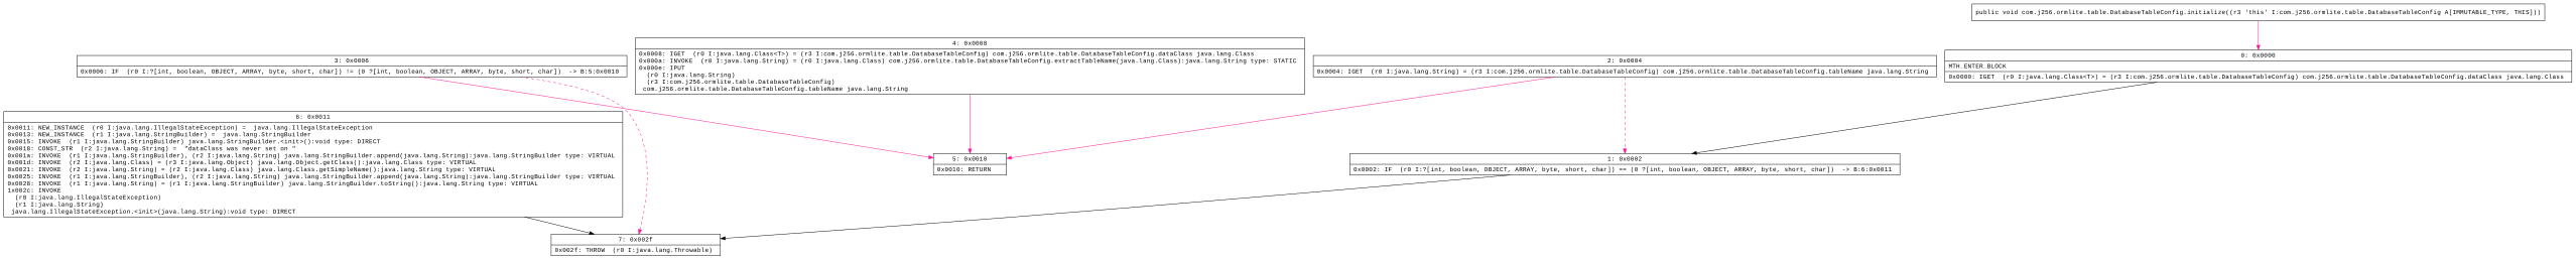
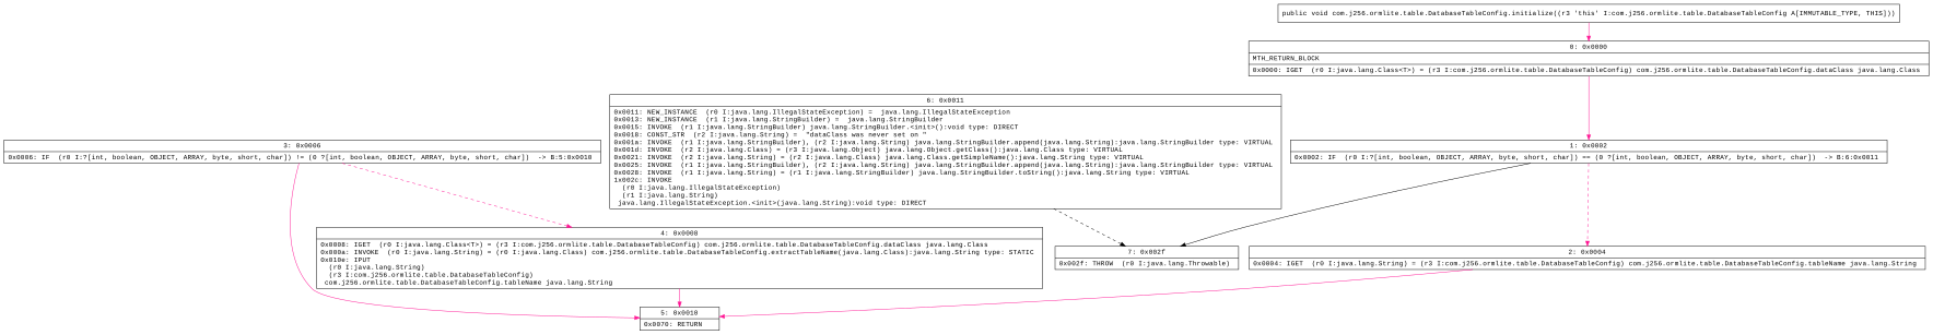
  digraph {
    fontname="Liberation Mono"
    node [fontname="Liberation Mono" shape=record]
    edge [color=deeppink fontname="Liberation Mono"]
-   n1 [label="{0\:\ 0x0000|MTH_ENTER_BLOCK\l|0x0000: IGET  (r0 I:java.lang.Class\<T\>) = (r3 I:com.j256.ormlite.table.DatabaseTableConfig) com.j256.ormlite.table.DatabaseTableConfig.dataClass java.lang.Class \l}"]
+   n1 [label="{0\:\ 0x0000|MTH_RETURN_BLOCK\l|0x0000: IGET  (r0 I:java.lang.Class\<T\>) = (r3 I:com.j256.ormlite.table.DatabaseTableConfig) com.j256.ormlite.table.DatabaseTableConfig.dataClass java.lang.Class \l}"]
    n2 [label="{1\:\ 0x0002|0x0002: IF  (r0 I:?[int, boolean, OBJECT, ARRAY, byte, short, char]) == (0 ?[int, boolean, OBJECT, ARRAY, byte, short, char])  \-\> B:6:0x0011 \l}"]
    n3 [label="{2\:\ 0x0004|0x0004: IGET  (r0 I:java.lang.String) = (r3 I:com.j256.ormlite.table.DatabaseTableConfig) com.j256.ormlite.table.DatabaseTableConfig.tableName java.lang.String \l}"]
    n4 [label="{7\:\ 0x002f|0x002f: THROW  (r0 I:java.lang.Throwable) \l}"]
-   n5 [label="{5\:\ 0x0010|0x0010: RETURN   \l}"]
+   n5 [label="{5\:\ 0x0010|0x0070: RETURN   \l}"]
    n6 [label="{6\:\ 0x0011|0x0011: NEW_INSTANCE  (r0 I:java.lang.IllegalStateException) =  java.lang.IllegalStateException \l0x0013: NEW_INSTANCE  (r1 I:java.lang.StringBuilder) =  java.lang.StringBuilder \l0x0015: INVOKE  (r1 I:java.lang.StringBuilder) java.lang.StringBuilder.\<init\>():void type: DIRECT \l0x0018: CONST_STR  (r2 I:java.lang.String) =  \"dataClass was never set on \" \l0x001a: INVOKE  (r1 I:java.lang.StringBuilder), (r2 I:java.lang.String) java.lang.StringBuilder.append(java.lang.String):java.lang.StringBuilder type: VIRTUAL \l0x001d: INVOKE  (r2 I:java.lang.Class) = (r3 I:java.lang.Object) java.lang.Object.getClass():java.lang.Class type: VIRTUAL \l0x0021: INVOKE  (r2 I:java.lang.String) = (r2 I:java.lang.Class) java.lang.Class.getSimpleName():java.lang.String type: VIRTUAL \l0x0025: INVOKE  (r1 I:java.lang.StringBuilder), (r2 I:java.lang.String) java.lang.StringBuilder.append(java.lang.String):java.lang.StringBuilder type: VIRTUAL \l0x0028: INVOKE  (r1 I:java.lang.String) = (r1 I:java.lang.StringBuilder) java.lang.StringBuilder.toString():java.lang.String type: VIRTUAL \l1x002c: INVOKE  \l  (r0 I:java.lang.IllegalStateException)\l  (r1 I:java.lang.String)\l java.lang.IllegalStateException.\<init\>(java.lang.String):void type: DIRECT \l}"]
    n7 [label="{3\:\ 0x0006|0x0006: IF  (r0 I:?[int, boolean, OBJECT, ARRAY, byte, short, char]) != (0 ?[int, boolean, OBJECT, ARRAY, byte, short, char])  \-\> B:5:0x0010 \l}"]
-   n8 [label="{4\:\ 0x0008|0x0008: IGET  (r0 I:java.lang.Class\<T\>) = (r3 I:com.j256.ormlite.table.DatabaseTableConfig) com.j256.ormlite.table.DatabaseTableConfig.dataClass java.lang.Class \l0x000a: INVOKE  (r0 I:java.lang.String) = (r0 I:java.lang.Class) com.j256.ormlite.table.DatabaseTableConfig.extractTableName(java.lang.Class):java.lang.String type: STATIC \l0x000e: IPUT  \l  (r0 I:java.lang.String)\l  (r3 I:com.j256.ormlite.table.DatabaseTableConfig)\l com.j256.ormlite.table.DatabaseTableConfig.tableName java.lang.String \l}"]
+   n8 [label="{4\:\ 0x0008|0x0008: IGET  (r0 I:java.lang.Class\<T\>) = (r3 I:com.j256.ormlite.table.DatabaseTableConfig) com.j256.ormlite.table.DatabaseTableConfig.dataClass java.lang.Class \l0x000a: INVOKE  (r0 I:java.lang.String) = (r0 I:java.lang.Class) com.j256.ormlite.table.DatabaseTableConfig.extractTableName(java.lang.Class):java.lang.String type: STATIC \l0x010e: IPUT  \l  (r0 I:java.lang.String)\l  (r3 I:com.j256.ormlite.table.DatabaseTableConfig)\l com.j256.ormlite.table.DatabaseTableConfig.tableName java.lang.String \l}"]
    n9 [label="{public void com.j256.ormlite.table.DatabaseTableConfig.initialize((r3 'this' I:com.j256.ormlite.table.DatabaseTableConfig A[IMMUTABLE_TYPE, THIS])) }"]
-   n1 -> n2 [color=black]
-   n3 -> n2 [style=dashed]
+   n1 -> n2
+   n2 -> n3 [style=dashed]
    n2 -> n4 [color=black]
    n3 -> n5
-   n6 -> n4 [color=black]
+   n6 -> n4 [color=black style=dashed]
    n7 -> n5
-   n7 -> n4 [style=dashed]
+   n7 -> n8 [style=dashed]
    n8 -> n5
    n9 -> n1
  }
